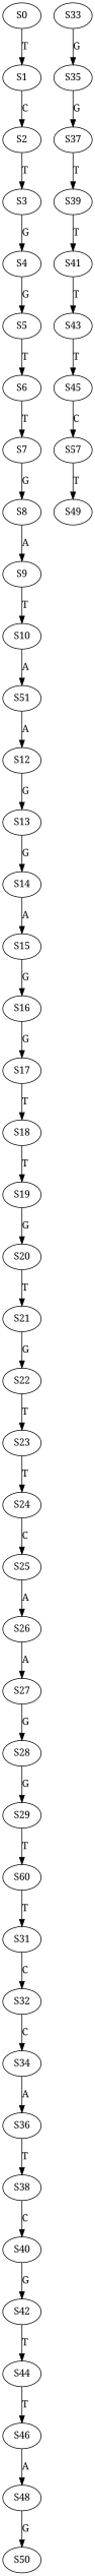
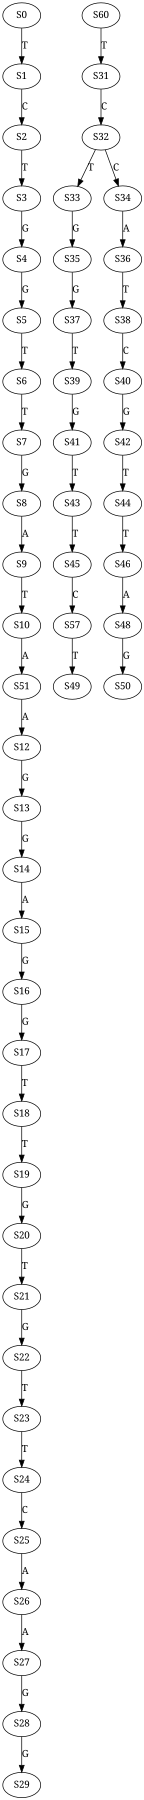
  strict digraph {
    fontname="Noto Serif"
    node [fontname="Noto Serif"]
    edge [fontname="Noto Serif"]
    S0
    S1
    S2
    S3
    S4
    S5
    S6
    S7
    S8
    S9
    S10
    n12 [label=S51]
    S12
    S13
    S14
    S15
    S16
    S17
    S18
    S19
    S20
    S21
    S22
    S23
    S24
    S25
    S26
    S27
    S28
    S29
    n31 [label=S60]
    S31
    S32
    S33
    S34
    S35
    S36
    S37
    S38
    S39
    S40
    S41
    S42
    S43
    S44
    S45
    S46
    n48 [label=S57]
    S48
    S49
    S50
    S0 -> S1 [label=T]
    S1 -> S2 [label=C]
    S2 -> S3 [label=T]
    S3 -> S4 [label=G]
    S4 -> S5 [label=G]
    S5 -> S6 [label=T]
    S6 -> S7 [label=T]
    S7 -> S8 [label=G]
    S8 -> S9 [label=A]
    S9 -> S10 [label=T]
    S10 -> n12 [label=A]
    n12 -> S12 [label=A]
    S12 -> S13 [label=G]
    S13 -> S14 [label=G]
    S14 -> S15 [label=A]
    S15 -> S16 [label=G]
    S16 -> S17 [label=G]
    S17 -> S18 [label=T]
    S18 -> S19 [label=T]
    S19 -> S20 [label=G]
    S20 -> S21 [label=T]
    S21 -> S22 [label=G]
    S22 -> S23 [label=T]
    S23 -> S24 [label=T]
    S24 -> S25 [label=C]
    S25 -> S26 [label=A]
    S26 -> S27 [label=A]
    S27 -> S28 [label=G]
    S28 -> S29 [label=G]
-   S29 -> n31 [label=T]
    n31 -> S31 [label=T]
    S31 -> S32 [label=C]
+   S32 -> S33 [label=T]
    S32 -> S34 [label=C]
    S33 -> S35 [label=G]
    S34 -> S36 [label=A]
    S35 -> S37 [label=G]
    S36 -> S38 [label=T]
    S37 -> S39 [label=T]
    S38 -> S40 [label=C]
-   S39 -> S41 [label=T]
+   S39 -> S41 [label=G]
    S40 -> S42 [label=G]
    S41 -> S43 [label=T]
    S42 -> S44 [label=T]
    S43 -> S45 [label=T]
    S44 -> S46 [label=T]
    S45 -> n48 [label=C]
    S46 -> S48 [label=A]
    n48 -> S49 [label=T]
    S48 -> S50 [label=G]
  }
